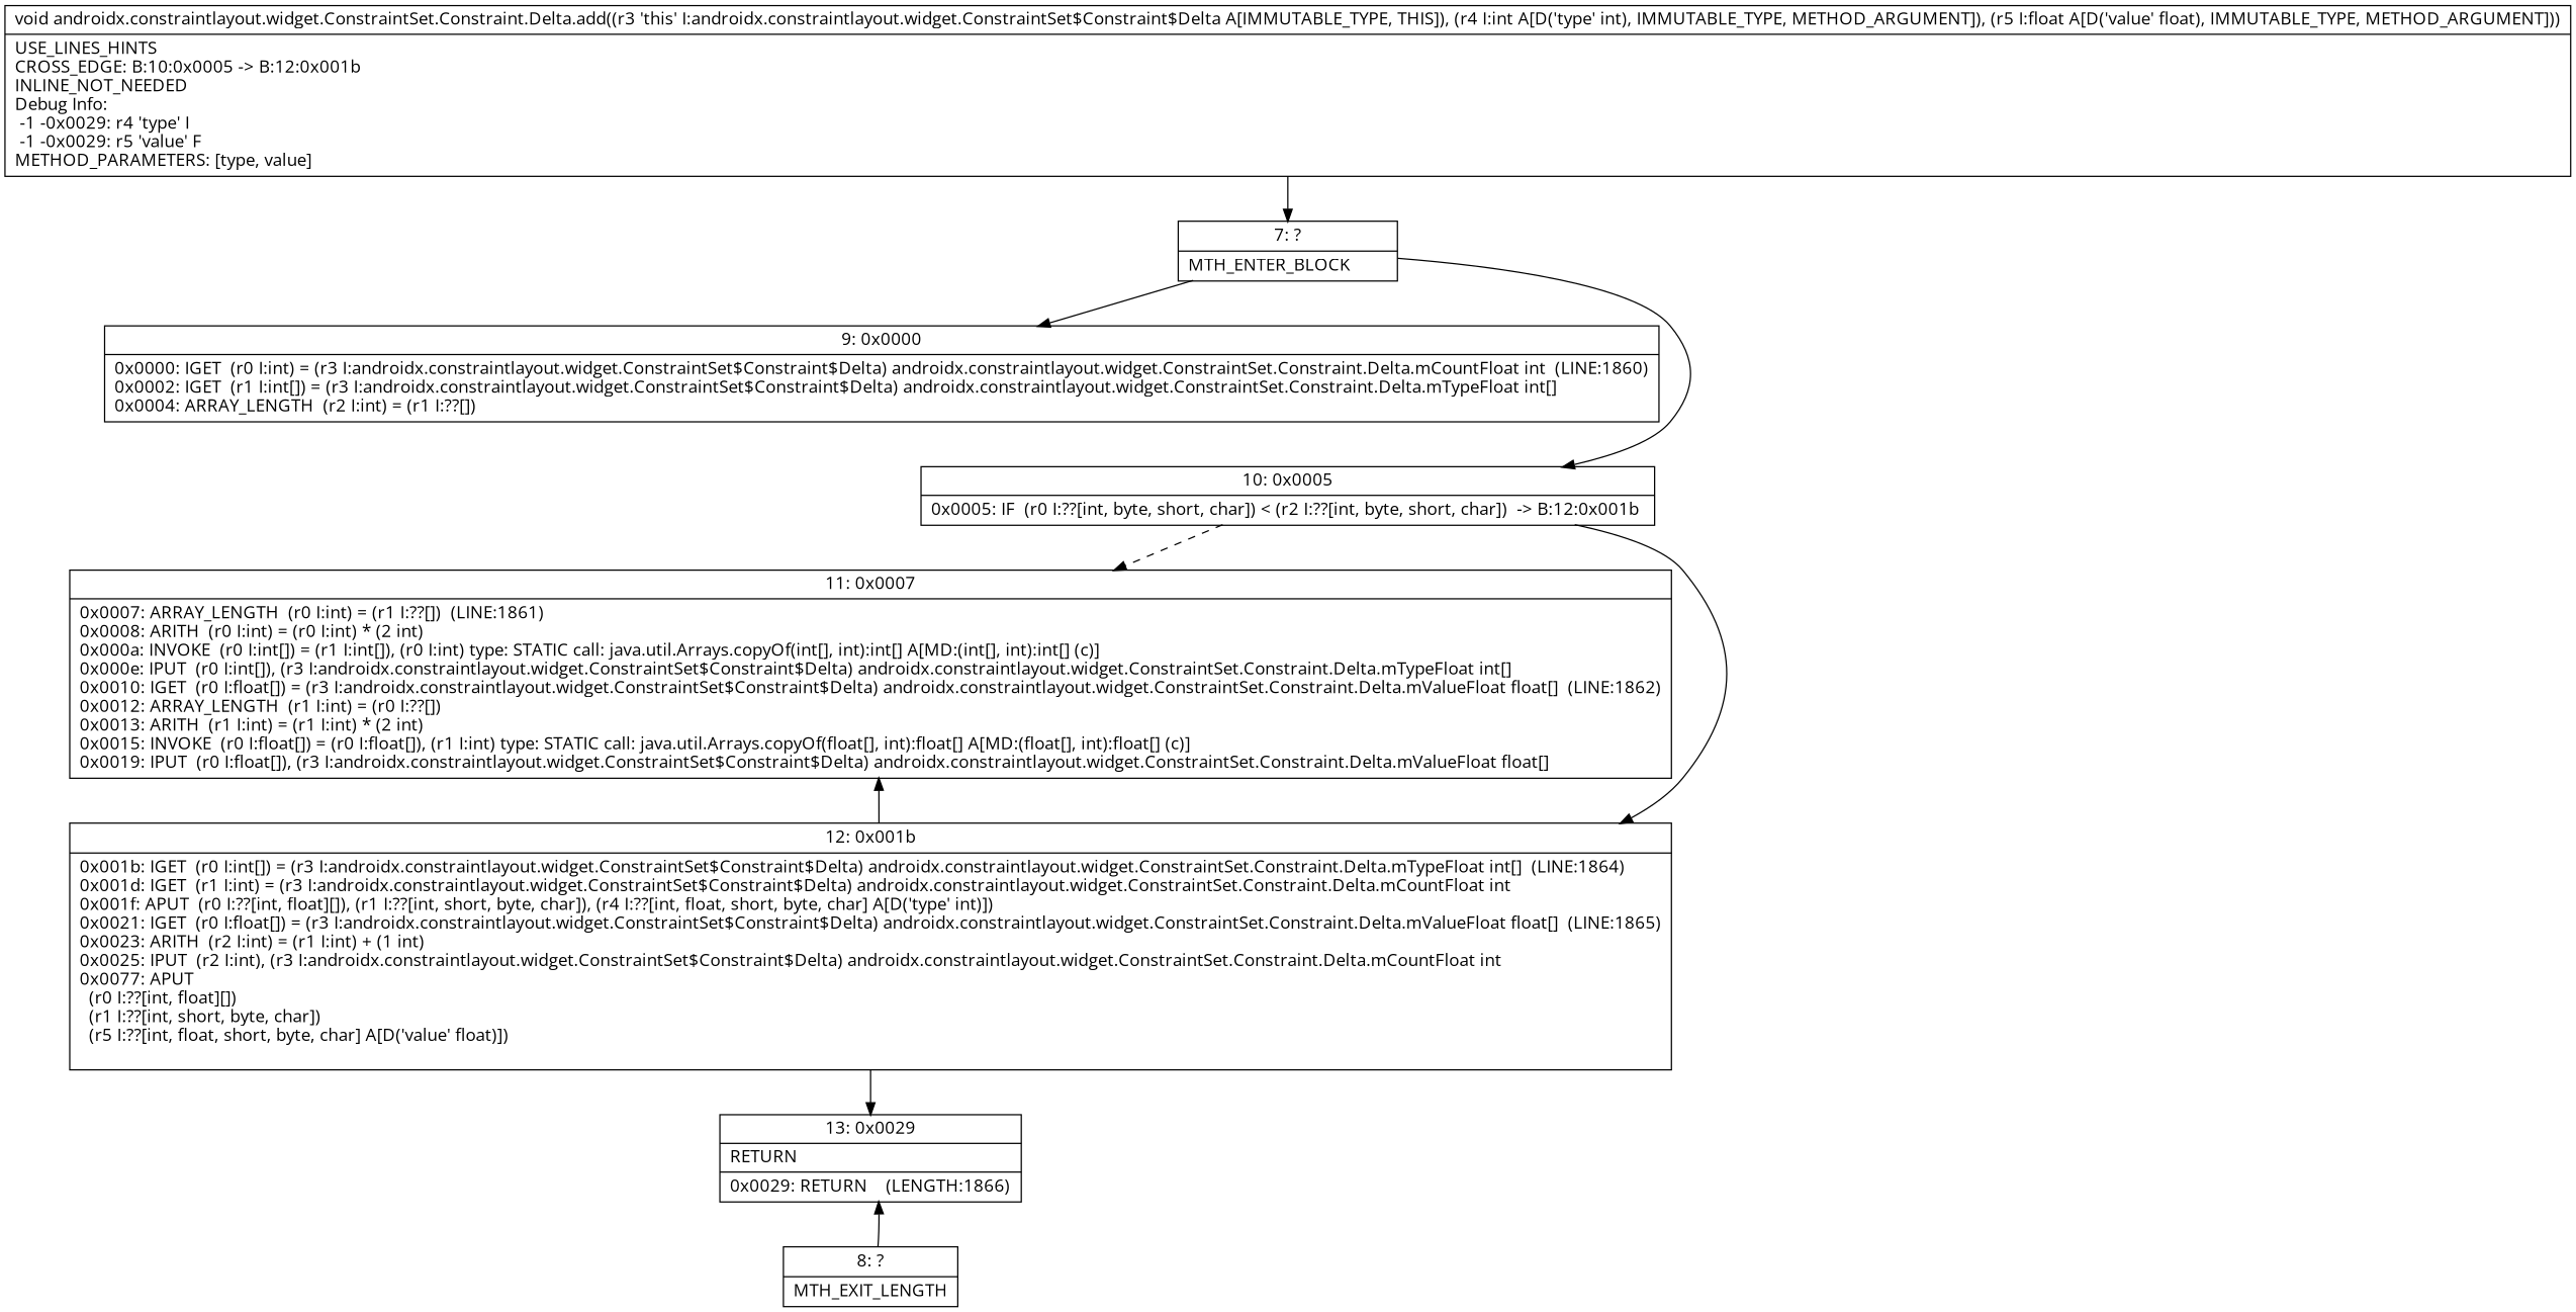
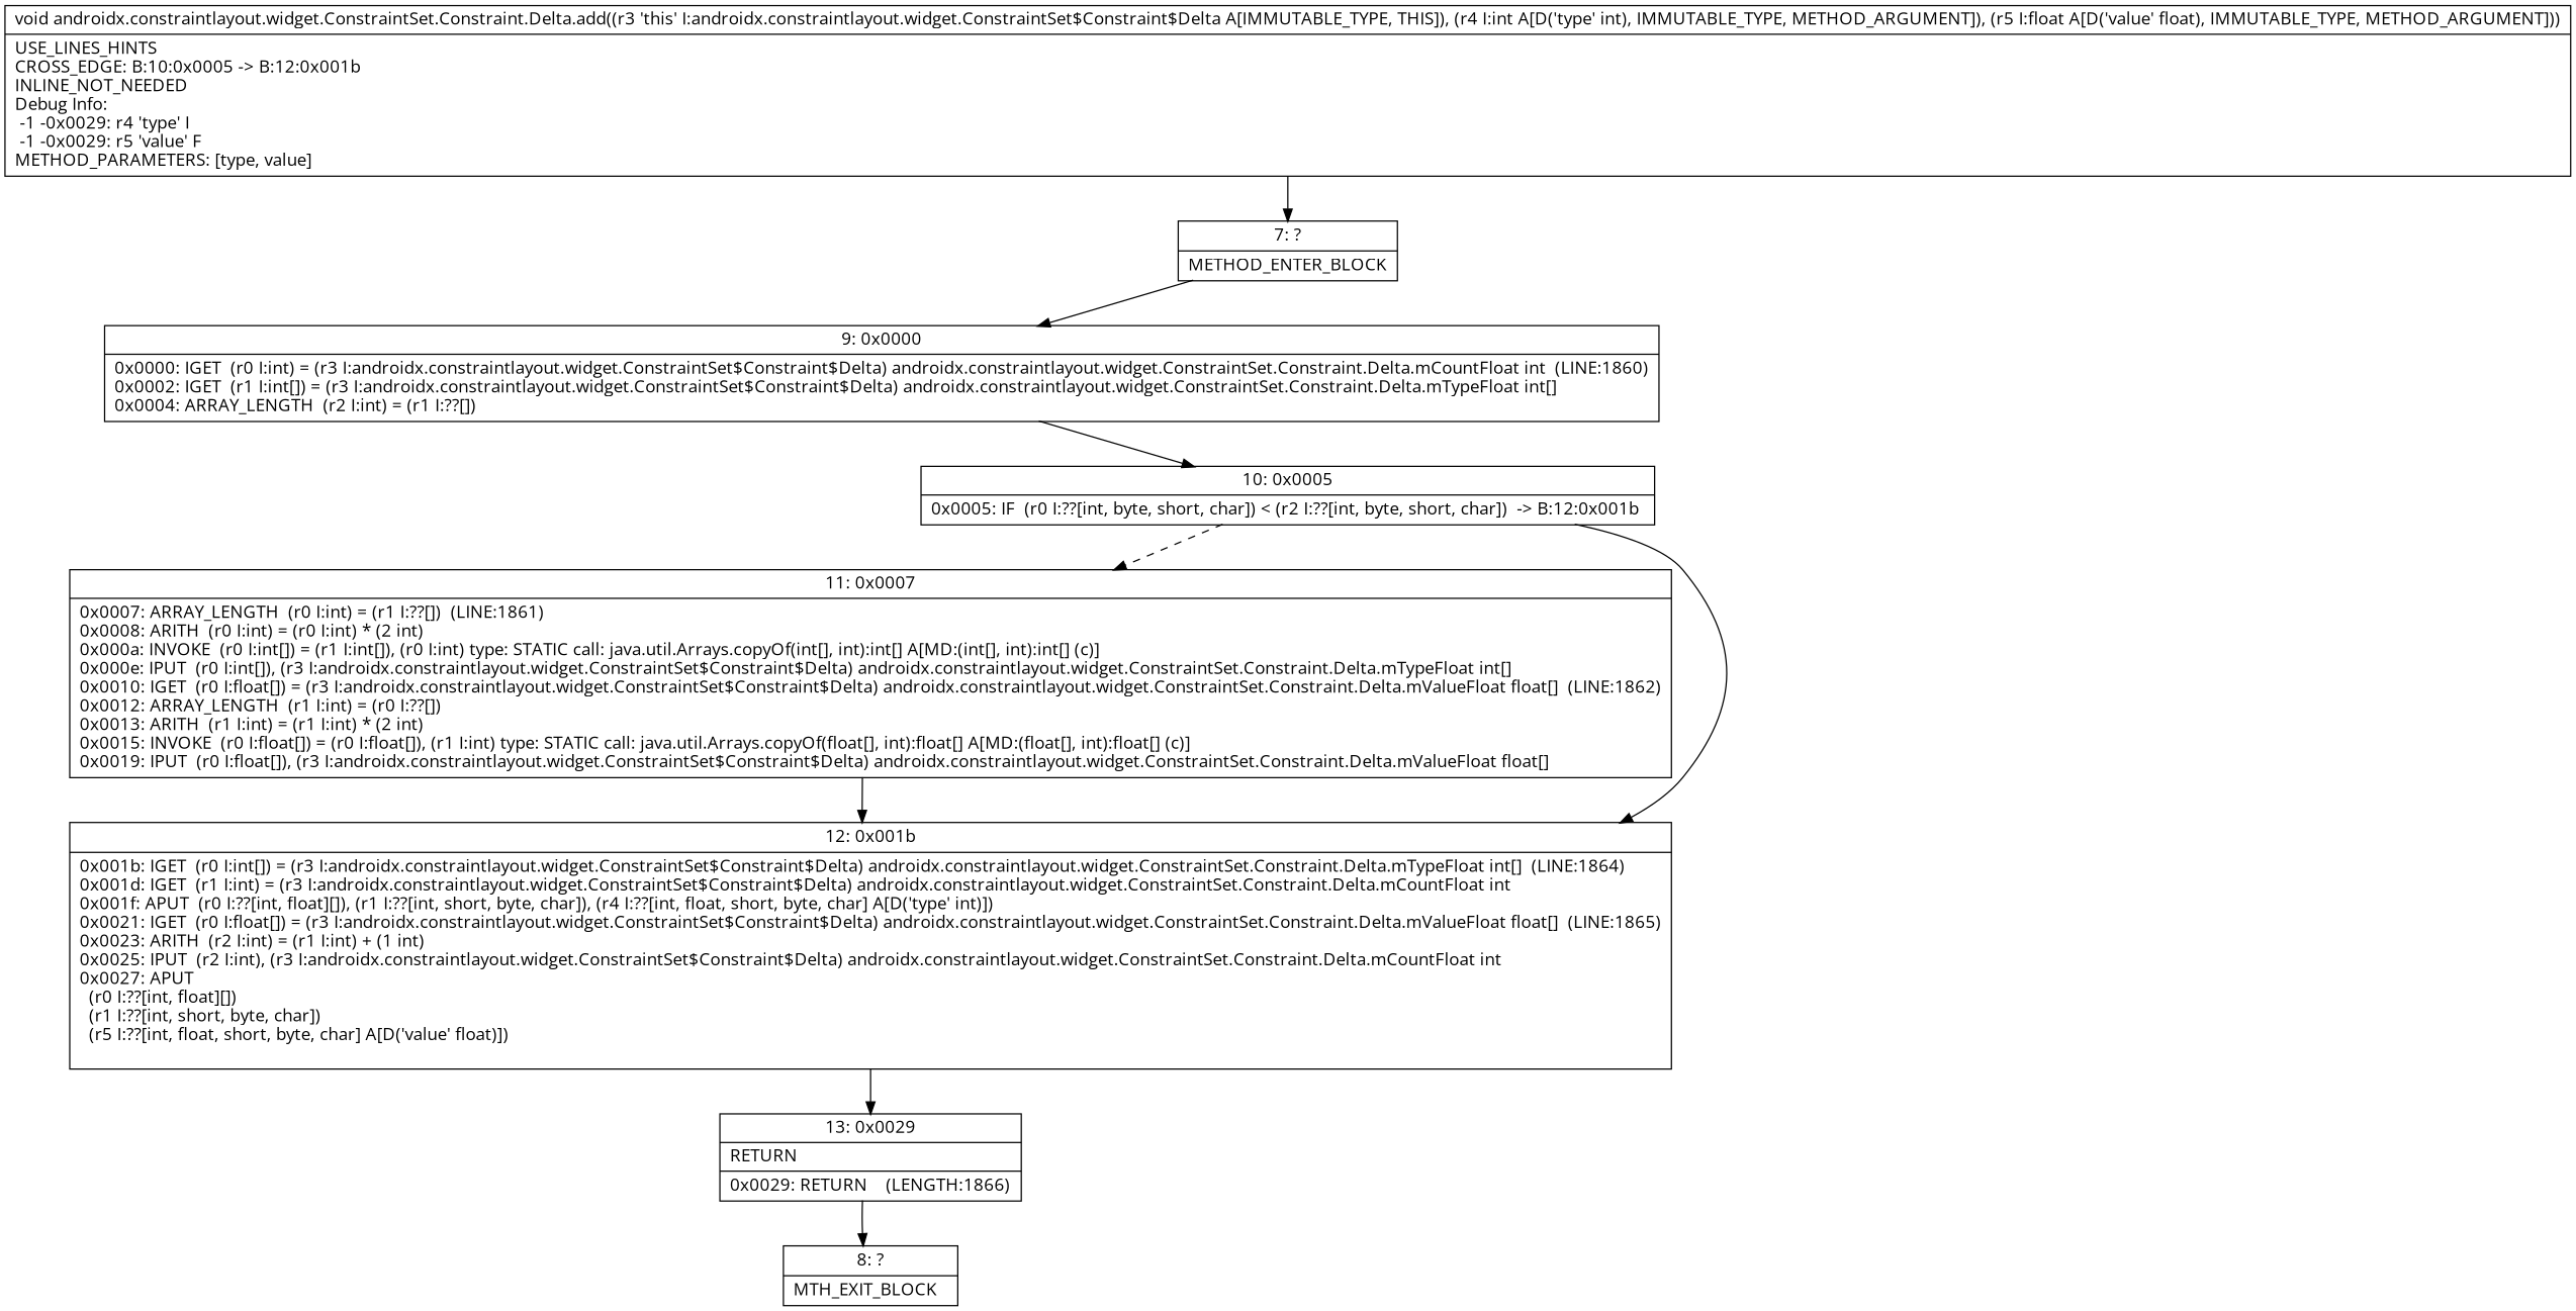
  digraph {
    fontname="Open Sans"
    node [fontname="Open Sans" shape=record]
    edge [fontname="Open Sans"]
-   n1 [label="{7\:\ ?|MTH_ENTER_BLOCK\l}"]
+   n1 [label="{7\:\ ?|METHOD_ENTER_BLOCK\l}"]
    n2 [label="{9\:\ 0x0000|0x0000: IGET  (r0 I:int) = (r3 I:androidx.constraintlayout.widget.ConstraintSet$Constraint$Delta) androidx.constraintlayout.widget.ConstraintSet.Constraint.Delta.mCountFloat int  (LINE:1860)\l0x0002: IGET  (r1 I:int[]) = (r3 I:androidx.constraintlayout.widget.ConstraintSet$Constraint$Delta) androidx.constraintlayout.widget.ConstraintSet.Constraint.Delta.mTypeFloat int[] \l0x0004: ARRAY_LENGTH  (r2 I:int) = (r1 I:??[]) \l}"]
    n3 [label="{10\:\ 0x0005|0x0005: IF  (r0 I:??[int, byte, short, char]) \< (r2 I:??[int, byte, short, char])  \-\> B:12:0x001b \l}"]
    n4 [label="{11\:\ 0x0007|0x0007: ARRAY_LENGTH  (r0 I:int) = (r1 I:??[])  (LINE:1861)\l0x0008: ARITH  (r0 I:int) = (r0 I:int) * (2 int) \l0x000a: INVOKE  (r0 I:int[]) = (r1 I:int[]), (r0 I:int) type: STATIC call: java.util.Arrays.copyOf(int[], int):int[] A[MD:(int[], int):int[] (c)]\l0x000e: IPUT  (r0 I:int[]), (r3 I:androidx.constraintlayout.widget.ConstraintSet$Constraint$Delta) androidx.constraintlayout.widget.ConstraintSet.Constraint.Delta.mTypeFloat int[] \l0x0010: IGET  (r0 I:float[]) = (r3 I:androidx.constraintlayout.widget.ConstraintSet$Constraint$Delta) androidx.constraintlayout.widget.ConstraintSet.Constraint.Delta.mValueFloat float[]  (LINE:1862)\l0x0012: ARRAY_LENGTH  (r1 I:int) = (r0 I:??[]) \l0x0013: ARITH  (r1 I:int) = (r1 I:int) * (2 int) \l0x0015: INVOKE  (r0 I:float[]) = (r0 I:float[]), (r1 I:int) type: STATIC call: java.util.Arrays.copyOf(float[], int):float[] A[MD:(float[], int):float[] (c)]\l0x0019: IPUT  (r0 I:float[]), (r3 I:androidx.constraintlayout.widget.ConstraintSet$Constraint$Delta) androidx.constraintlayout.widget.ConstraintSet.Constraint.Delta.mValueFloat float[] \l}"]
-   n5 [label="{12\:\ 0x001b|0x001b: IGET  (r0 I:int[]) = (r3 I:androidx.constraintlayout.widget.ConstraintSet$Constraint$Delta) androidx.constraintlayout.widget.ConstraintSet.Constraint.Delta.mTypeFloat int[]  (LINE:1864)\l0x001d: IGET  (r1 I:int) = (r3 I:androidx.constraintlayout.widget.ConstraintSet$Constraint$Delta) androidx.constraintlayout.widget.ConstraintSet.Constraint.Delta.mCountFloat int \l0x001f: APUT  (r0 I:??[int, float][]), (r1 I:??[int, short, byte, char]), (r4 I:??[int, float, short, byte, char] A[D('type' int)]) \l0x0021: IGET  (r0 I:float[]) = (r3 I:androidx.constraintlayout.widget.ConstraintSet$Constraint$Delta) androidx.constraintlayout.widget.ConstraintSet.Constraint.Delta.mValueFloat float[]  (LINE:1865)\l0x0023: ARITH  (r2 I:int) = (r1 I:int) + (1 int) \l0x0025: IPUT  (r2 I:int), (r3 I:androidx.constraintlayout.widget.ConstraintSet$Constraint$Delta) androidx.constraintlayout.widget.ConstraintSet.Constraint.Delta.mCountFloat int \l0x0077: APUT  \l  (r0 I:??[int, float][])\l  (r1 I:??[int, short, byte, char])\l  (r5 I:??[int, float, short, byte, char] A[D('value' float)])\l \l}"]
+   n5 [label="{12\:\ 0x001b|0x001b: IGET  (r0 I:int[]) = (r3 I:androidx.constraintlayout.widget.ConstraintSet$Constraint$Delta) androidx.constraintlayout.widget.ConstraintSet.Constraint.Delta.mTypeFloat int[]  (LINE:1864)\l0x001d: IGET  (r1 I:int) = (r3 I:androidx.constraintlayout.widget.ConstraintSet$Constraint$Delta) androidx.constraintlayout.widget.ConstraintSet.Constraint.Delta.mCountFloat int \l0x001f: APUT  (r0 I:??[int, float][]), (r1 I:??[int, short, byte, char]), (r4 I:??[int, float, short, byte, char] A[D('type' int)]) \l0x0021: IGET  (r0 I:float[]) = (r3 I:androidx.constraintlayout.widget.ConstraintSet$Constraint$Delta) androidx.constraintlayout.widget.ConstraintSet.Constraint.Delta.mValueFloat float[]  (LINE:1865)\l0x0023: ARITH  (r2 I:int) = (r1 I:int) + (1 int) \l0x0025: IPUT  (r2 I:int), (r3 I:androidx.constraintlayout.widget.ConstraintSet$Constraint$Delta) androidx.constraintlayout.widget.ConstraintSet.Constraint.Delta.mCountFloat int \l0x0027: APUT  \l  (r0 I:??[int, float][])\l  (r1 I:??[int, short, byte, char])\l  (r5 I:??[int, float, short, byte, char] A[D('value' float)])\l \l}"]
    n6 [label="{13\:\ 0x0029|RETURN\l|0x0029: RETURN    (LENGTH:1866)\l}"]
-   n7 [label="{8\:\ ?|MTH_EXIT_LENGTH\l}"]
+   n7 [label="{8\:\ ?|MTH_EXIT_BLOCK\l}"]
    n8 [label="{void androidx.constraintlayout.widget.ConstraintSet.Constraint.Delta.add((r3 'this' I:androidx.constraintlayout.widget.ConstraintSet$Constraint$Delta A[IMMUTABLE_TYPE, THIS]), (r4 I:int A[D('type' int), IMMUTABLE_TYPE, METHOD_ARGUMENT]), (r5 I:float A[D('value' float), IMMUTABLE_TYPE, METHOD_ARGUMENT]))  | USE_LINES_HINTS\lCROSS_EDGE: B:10:0x0005 \-\> B:12:0x001b\lINLINE_NOT_NEEDED\lDebug Info:\l  \-1 \-0x0029: r4 'type' I\l  \-1 \-0x0029: r5 'value' F\lMETHOD_PARAMETERS: [type, value]\l}"]
    n1 -> n2
-   n1 -> n3
+   n2 -> n3
    n3 -> n4 [style=dashed]
    n3 -> n5
-   n5 -> n4
+   n4 -> n5
    n5 -> n6
-   n7 -> n6
+   n6 -> n7
    n8 -> n1
  }
